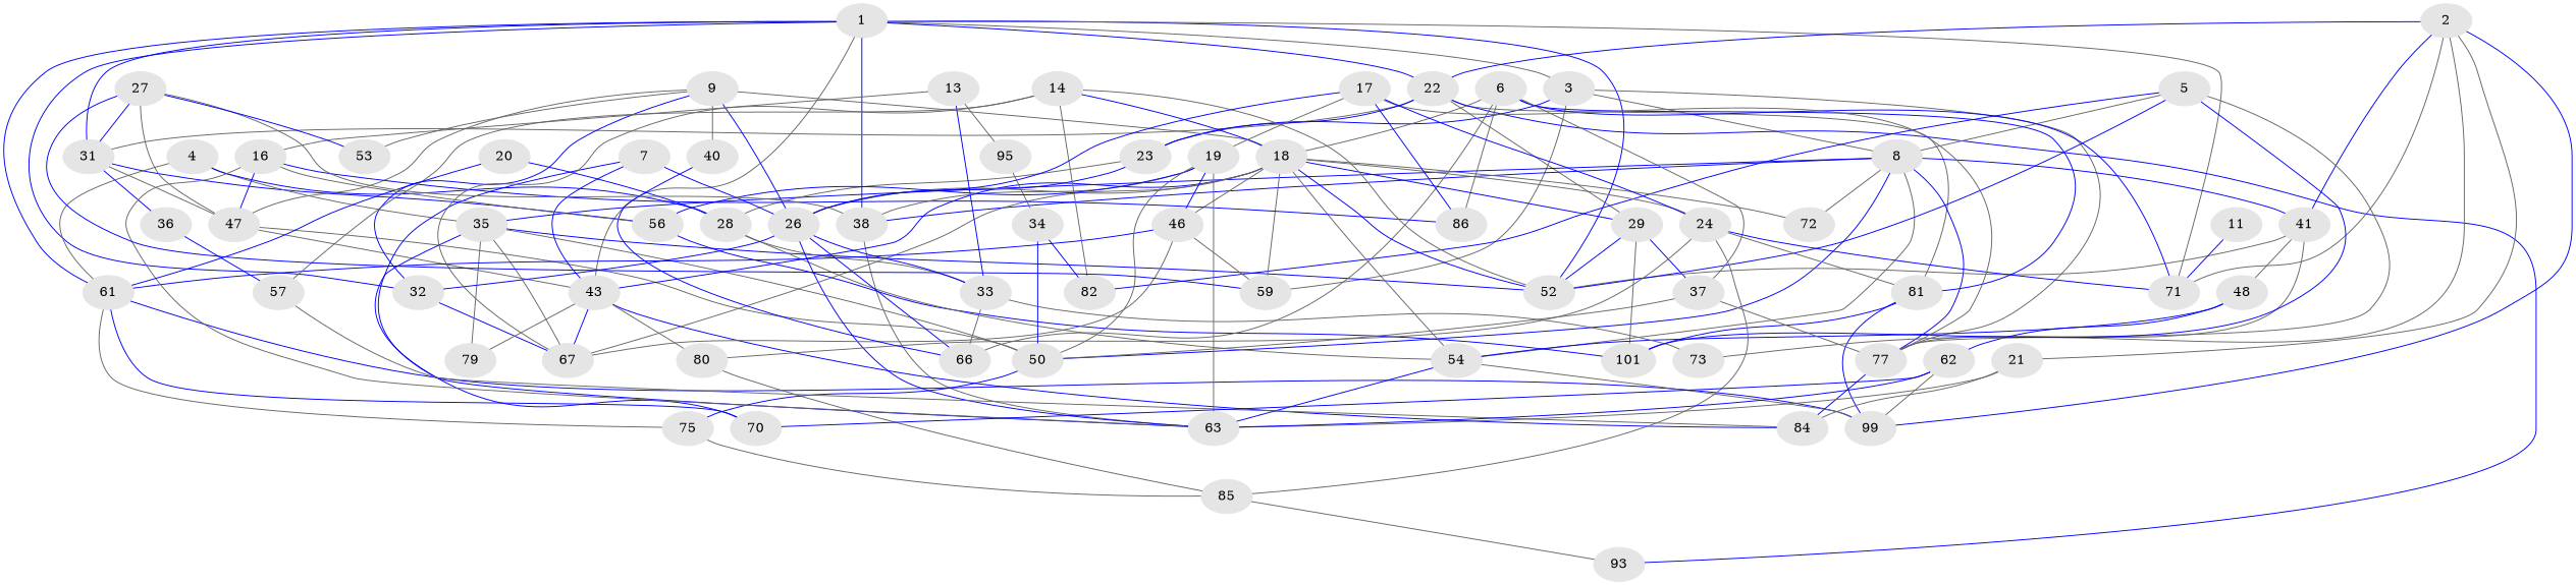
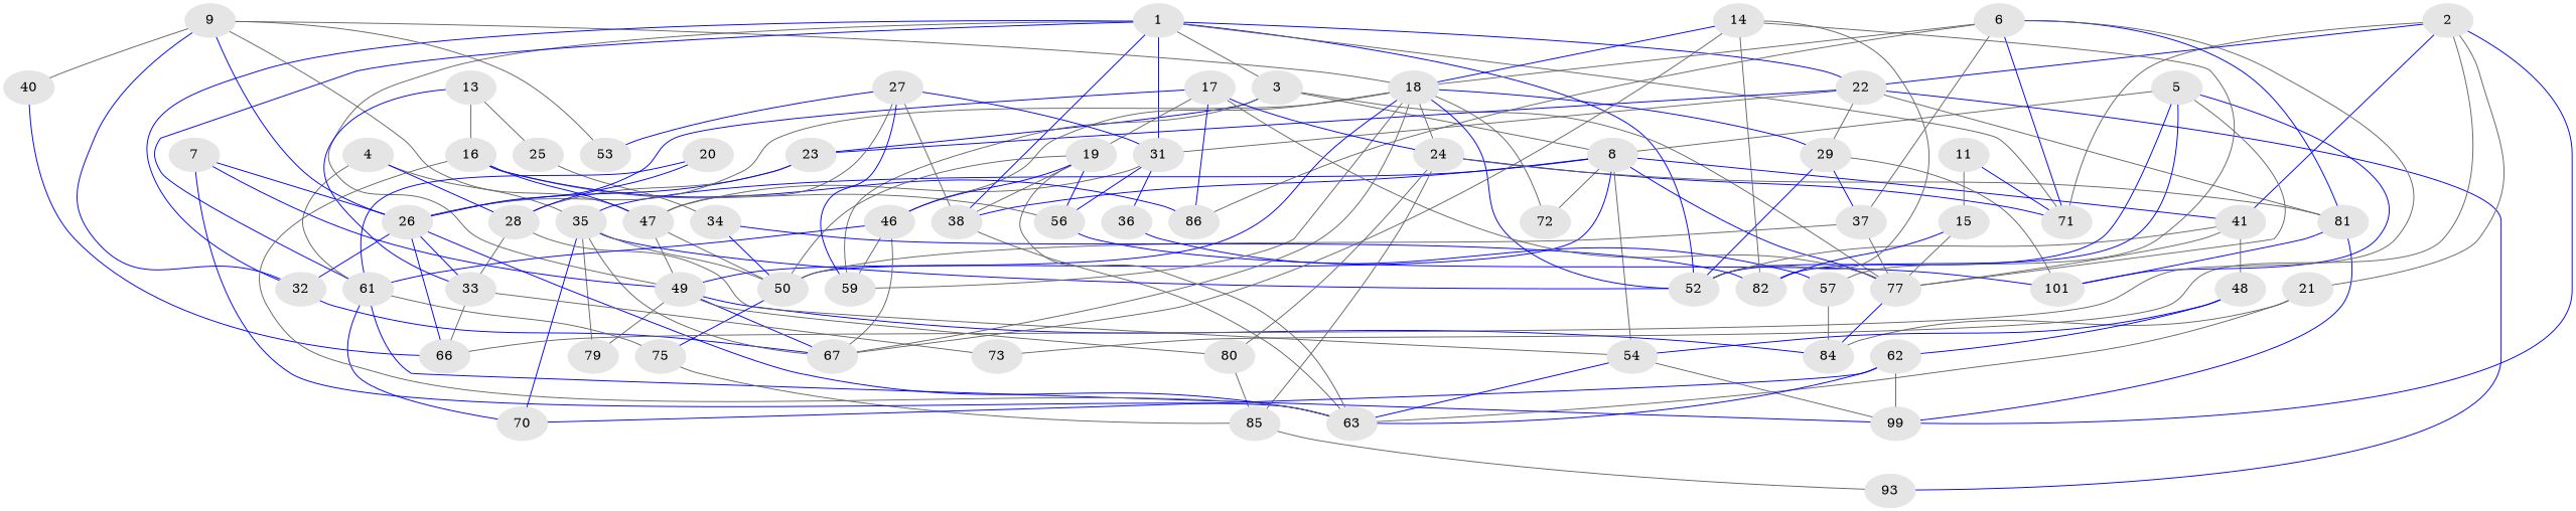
  graph {
    node [color=gray90 style=filled]
    edge [color=gray40]
    1 [super="+12"]
    3 [super="+68"]
    22 [super="+74"]
    31 [super="+39"]
    32
    38 [super="+95"]
-   49 [super="+83" label=43]
+   49 [super="+83"]
    52 [super="+98"]
    61 [super="+100"]
    71
    8 [super="+10"]
    23 [super="+87"]
    59 [super="+91"]
    77 [super="+94"]
    81
    29 [super="+42"]
    93
    47
    56
    36
    67
    63 [super="+78"]
    84
    80
    79 [super="+89"]
    99
    70
    75
    2 [super="+30"]
    21 [super="+92"]
    41 [super="+60"]
    73
    48
    35 [super="+97"]
    50 [super="+58"]
    54
    72
    28
    26 [super="+65"]
    4
    33 [super="+51"]
    5
    82
    101
    6 [super="+44"]
    18 [super="+45"]
    37 [super="+43"]
    66
    86
    24 [super="+96"]
    46
    7
    9 [super="+64"]
    40
    53
    11
+   15
    13 [super="+76"]
    16 [super="+55"]
-   25 [label=95]
+   25
    34
    14
    57
    17
    19
    85
    20
    27 [super="+69"]
    62 [super="+88"]
    1 -- 3
    1 -- 22 [color=blue]
    1 -- 31 [color=blue]
    1 -- 32 [color=blue]
    1 -- 38 [color=blue]
    1 -- 49
    1 -- 52 [color=blue]
    1 -- 61 [color=blue]
    1 -- 71
    3 -- 8
    3 -- 23 [color=blue]
    3 -- 59
    3 -- 77
    22 -- 31
    22 -- 23 [color=blue]
    22 -- 81
    22 -- 29
    22 -- 93 [color=blue]
    31 -- 47
    31 -- 56 [color=blue]
    31 -- 36 [color=blue]
    32 -- 67 [color=blue]
    38 -- 63
    49 -- 67 [color=blue]
    49 -- 84 [color=blue]
    49 -- 80
    49 -- 79
    61 -- 99 [color=blue]
    61 -- 70 [color=blue]
    61 -- 75
    8 -- 38 [color=blue]
    8 -- 77 [color=blue]
    8 -- 41 [color=blue]
    8 -- 35 [color=blue]
    8 -- 50 [color=blue]
    8 -- 54
    8 -- 72
    23 -- 28
    23 -- 26 [color=blue]
    77 -- 84 [color=blue]
    81 -- 99 [color=blue]
    81 -- 101 [color=blue]
    29 -- 52 [color=blue]
    29 -- 101
    29 -- 37 [color=blue]
    47 -- 49
    47 -- 50
    56 -- 101 [color=blue]
    36 -- 57 [color=blue]
    80 -- 85
    75 -- 85
    2 -- 22 [color=blue]
    2 -- 71
    2 -- 99 [color=blue]
    2 -- 21
    2 -- 41 [color=blue]
    2 -- 73
    21 -- 63 [weight=2]
    21 -- 84
    41 -- 52
    41 -- 77
    41 -- 48
    48 -- 54 [color=blue]
    48 -- 62 [color=blue]
    35 -- 52 [color=blue]
    35 -- 67
    35 -- 79 [weight=2]
    35 -- 70 [color=blue]
    35 -- 50
    50 -- 75 [color=blue]
    54 -- 63 [color=blue]
    54 -- 99
    28 -- 54
    28 -- 33
    26 -- 32 [color=blue]
    26 -- 63 [color=blue]
    26 -- 33 [color=blue]
    26 -- 66 [color=blue]
    4 -- 61
    4 -- 35
    4 -- 28 [color=blue]
    33 -- 73
    33 -- 66
    5 -- 52 [color=blue]
    5 -- 8
    5 -- 77
    5 -- 82 [color=blue]
    5 -- 101 [color=blue]
    6 -- 71 [color=blue]
    6 -- 81 [color=blue]
    6 -- 18
    6 -- 37
    6 -- 66
    6 -- 86
    18 -- 49 [color=blue]
    18 -- 52 [color=blue]
    18 -- 59
    18 -- 29 [color=blue]
    18 -- 67
-   18 -- 54
    18 -- 72
    18 -- 26
    18 -- 24
    18 -- 46
    37 -- 77 [weight=2]
    37 -- 50
    24 -- 71 [color=blue]
    24 -- 81
    24 -- 80
    24 -- 85
    46 -- 61 [color=blue]
    46 -- 59
    46 -- 67
    7 -- 49 [color=blue]
    7 -- 63 [color=blue]
    7 -- 26 [color=blue]
    9 -- 32 [color=blue]
    9 -- 47
    9 -- 26 [color=blue weight=2]
    9 -- 18
    9 -- 40 [weight=2]
    9 -- 53
    40 -- 66 [color=blue]
    11 -- 71 [color=blue]
+   11 -- 15
+   15 -- 77
+   15 -- 82 [color=blue]
    13 -- 33 [color=blue]
    13 -- 16
    13 -- 25
    16 -- 47 [color=blue]
    16 -- 56
    16 -- 63
    16 -- 86 [color=blue]
    25 -- 34
    34 -- 50 [color=blue]
    34 -- 82 [color=blue]
    14 -- 52
    14 -- 67
    14 -- 82
    14 -- 18 [color=blue]
    14 -- 57
    57 -- 84
    17 -- 77
    17 -- 26 [color=blue]
    17 -- 86 [color=blue]
    17 -- 24 [color=blue]
    17 -- 19
    19 -- 38
    19 -- 56 [color=blue]
    19 -- 63
    19 -- 50
    19 -- 46 [color=blue]
    85 -- 93
    20 -- 61 [color=blue]
    20 -- 28 [color=blue]
    27 -- 31 [color=blue]
    27 -- 38
    27 -- 59 [color=blue]
    27 -- 47
    27 -- 53 [color=blue]
    62 -- 63 [color=blue]
    62 -- 99
    62 -- 70 [color=blue]
  }
